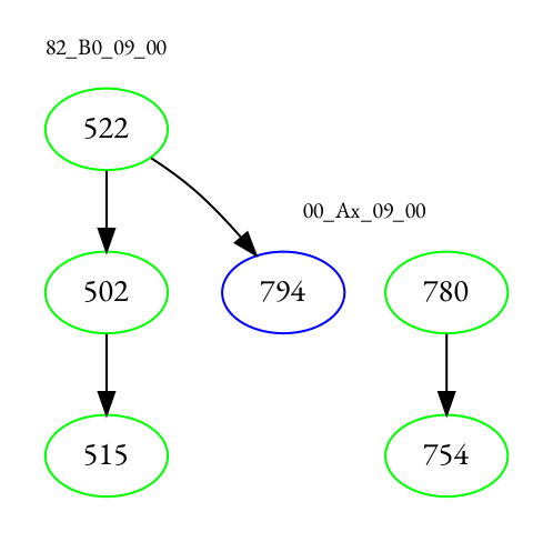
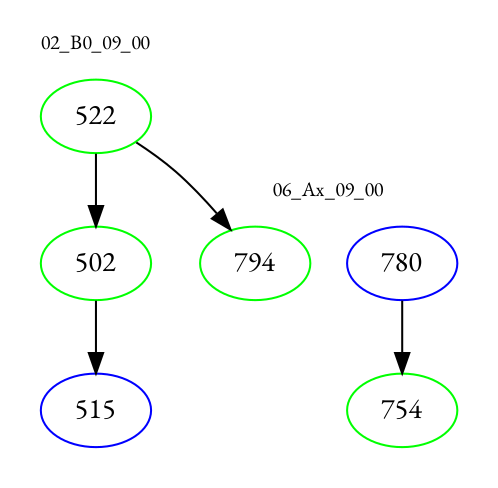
  digraph {
    fontname="EB Garamond"
    node [color=green fontname="EB Garamond"]
    edge [color=black fontname="EB Garamond"]
-   n1 [label=780]
+   n1 [color=blue label=780]
    n2 [label=754]
-   n3 [color=blue label=794]
+   n3 [label=794]
    n4 [label=522]
    n5 [label=502]
-   n6 [label=515]
+   n6 [color=blue label=515]
    subgraph cluster_1 {
      color=white
      fontsize=10
-     label="00_Ax_09_00"
+     label="06_Ax_09_00"
      n1
      n2
      n3
    }
    subgraph cluster_2 {
      color=white
      fontsize=10
-     label="82_B0_09_00"
+     label="02_B0_09_00"
      n4
      n5
      n6
    }
    n1 -> n2
    n4 -> n3
    n4 -> n5
    n5 -> n6
  }
